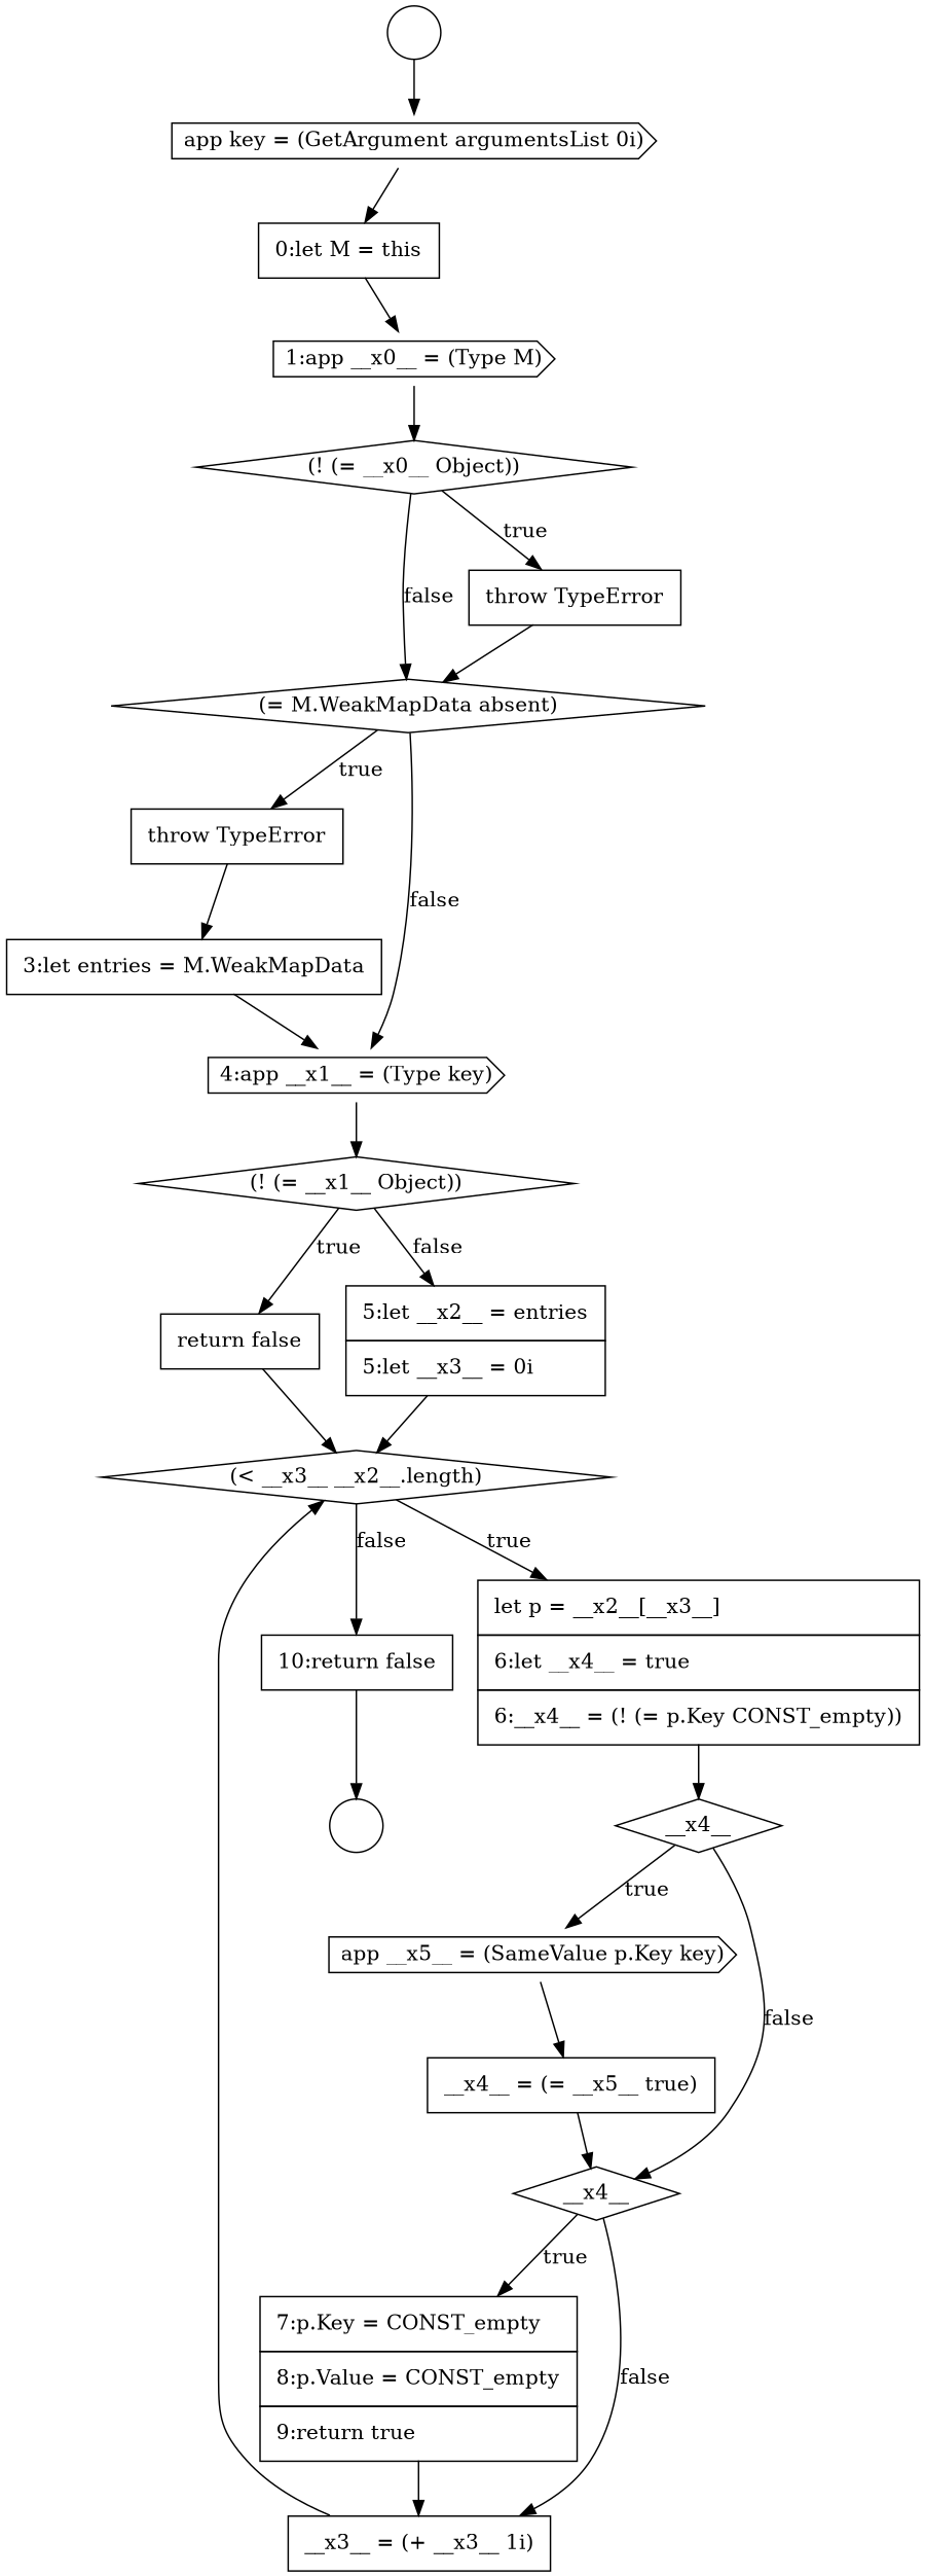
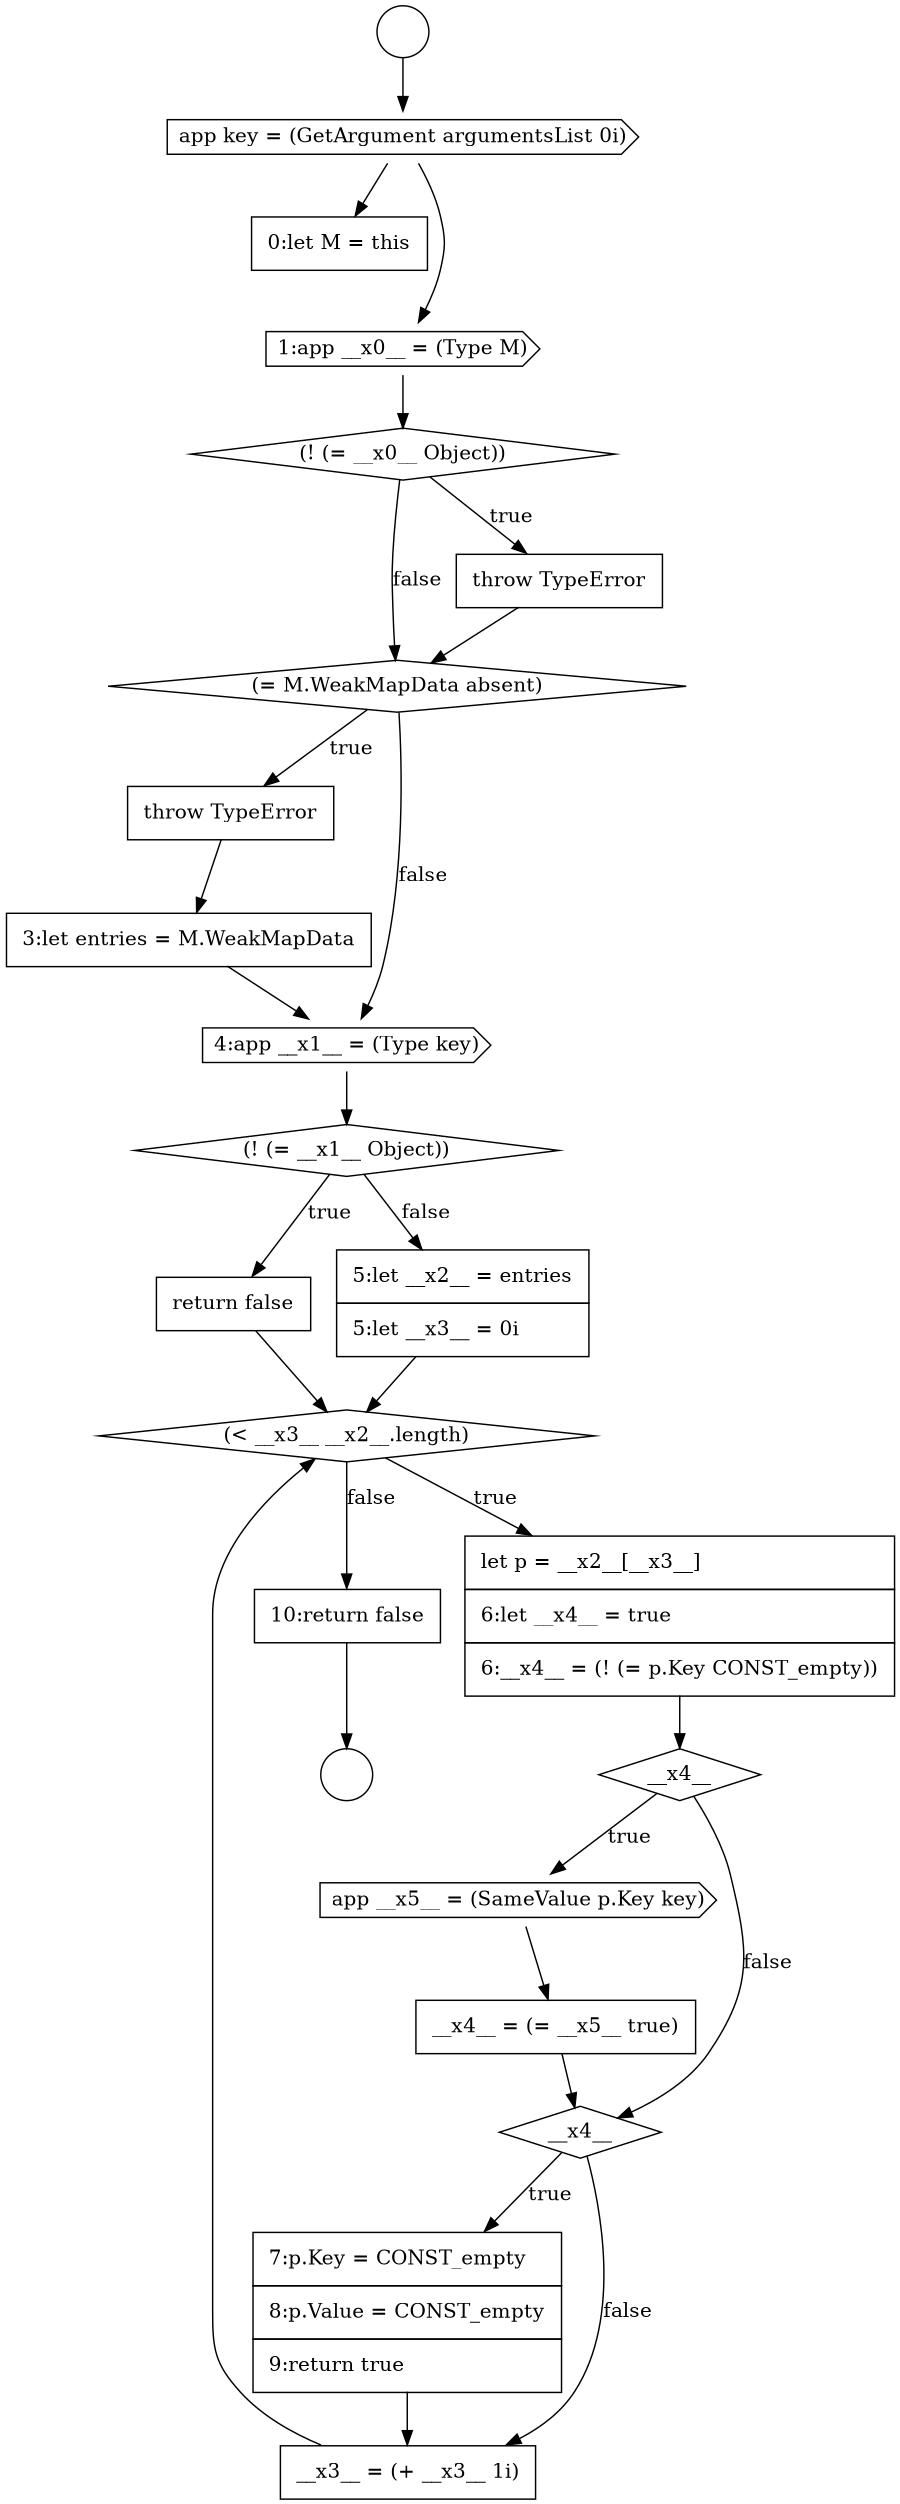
  digraph {
    node [color=black fillcolor=white shape=none style=filled]
    edge [color=black]
    n1 [label=" " shape=circle]
    n2 [label=<<font color="black">app key = (GetArgument argumentsList 0i)</font>> shape=cds]
    n3 [label=<<font color="black">     <table border="0" cellborder="1" cellspacing="0" cellpadding="10">       <tr><td align="left">0:let M = this</td></tr>     </table>   </font>> margin=0]
    n4 [label=<<font color="black">     <table border="0" cellborder="1" cellspacing="0" cellpadding="10">       <tr><td align="left">7:p.Key = CONST_empty</td></tr>       <tr><td align="left">8:p.Value = CONST_empty</td></tr>       <tr><td align="left">9:return true</td></tr>     </table>   </font>> margin=0]
    n5 [label=<<font color="black">     <table border="0" cellborder="1" cellspacing="0" cellpadding="10">       <tr><td align="left">__x3__ = (+ __x3__ 1i)</td></tr>     </table>   </font>> margin=0]
    n6 [label=<<font color="black">(&lt; __x3__ __x2__.length)</font>> shape=diamond]
    n7 [label=<<font color="black">app __x5__ = (SameValue p.Key key)</font>> shape=cds]
    n8 [label=<<font color="black">     <table border="0" cellborder="1" cellspacing="0" cellpadding="10">       <tr><td align="left">__x4__ = (= __x5__ true)</td></tr>     </table>   </font>> margin=0]
    n9 [label=<<font color="black">__x4__</font>> shape=diamond]
    n10 [label=<<font color="black">(= M.WeakMapData absent)</font>> shape=diamond]
    n11 [label=<<font color="black">     <table border="0" cellborder="1" cellspacing="0" cellpadding="10">       <tr><td align="left">throw TypeError</td></tr>     </table>   </font>> margin=0]
    n12 [label=<<font color="black">4:app __x1__ = (Type key)</font>> shape=cds]
    n13 [label=<<font color="black">     <table border="0" cellborder="1" cellspacing="0" cellpadding="10">       <tr><td align="left">3:let entries = M.WeakMapData</td></tr>     </table>   </font>> margin=0]
    n14 [label=<<font color="black">__x4__</font>> shape=diamond]
    n15 [label=<<font color="black">(! (= __x1__ Object))</font>> shape=diamond]
    n16 [label=<<font color="black">     <table border="0" cellborder="1" cellspacing="0" cellpadding="10">       <tr><td align="left">return false</td></tr>     </table>   </font>> margin=0]
    n17 [label=<<font color="black">     <table border="0" cellborder="1" cellspacing="0" cellpadding="10">       <tr><td align="left">5:let __x2__ = entries</td></tr>       <tr><td align="left">5:let __x3__ = 0i</td></tr>     </table>   </font>> margin=0]
    n18 [label=<<font color="black">1:app __x0__ = (Type M)</font>> shape=cds]
    n19 [label=<<font color="black">(! (= __x0__ Object))</font>> shape=diamond]
    n20 [label=<<font color="black">     <table border="0" cellborder="1" cellspacing="0" cellpadding="10">       <tr><td align="left">throw TypeError</td></tr>     </table>   </font>> margin=0]
    n21 [label=" " shape=circle]
    n22 [label=<<font color="black">     <table border="0" cellborder="1" cellspacing="0" cellpadding="10">       <tr><td align="left">10:return false</td></tr>     </table>   </font>> margin=0]
    n23 [label=<<font color="black">     <table border="0" cellborder="1" cellspacing="0" cellpadding="10">       <tr><td align="left">let p = __x2__[__x3__]</td></tr>       <tr><td align="left">6:let __x4__ = true</td></tr>       <tr><td align="left">6:__x4__ = (! (= p.Key CONST_empty))</td></tr>     </table>   </font>> margin=0]
    n1 -> n2
    n2 -> n3
-   n3 -> n18
+   n2 -> n18
    n4 -> n5
    n5 -> n6
    n6 -> n22 [label=<<font color="black">false</font>>]
    n6 -> n23 [label=<<font color="black">true</font>>]
    n7 -> n8
    n8 -> n9
    n9 -> n4 [label=<<font color="black">true</font>>]
    n9 -> n5 [label=<<font color="black">false</font>>]
    n10 -> n11 [label=<<font color="black">true</font>>]
    n10 -> n12 [label=<<font color="black">false</font>>]
    n11 -> n13
    n12 -> n15
    n13 -> n12
    n14 -> n7 [label=<<font color="black">true</font>>]
    n14 -> n9 [label=<<font color="black">false</font>>]
    n15 -> n16 [label=<<font color="black">true</font>>]
    n15 -> n17 [label=<<font color="black">false</font>>]
    n16 -> n6
    n17 -> n6
    n18 -> n19
    n19 -> n10 [label=<<font color="black">false</font>>]
    n19 -> n20 [label=<<font color="black">true</font>>]
    n20 -> n10
    n22 -> n21
    n23 -> n14
  }
